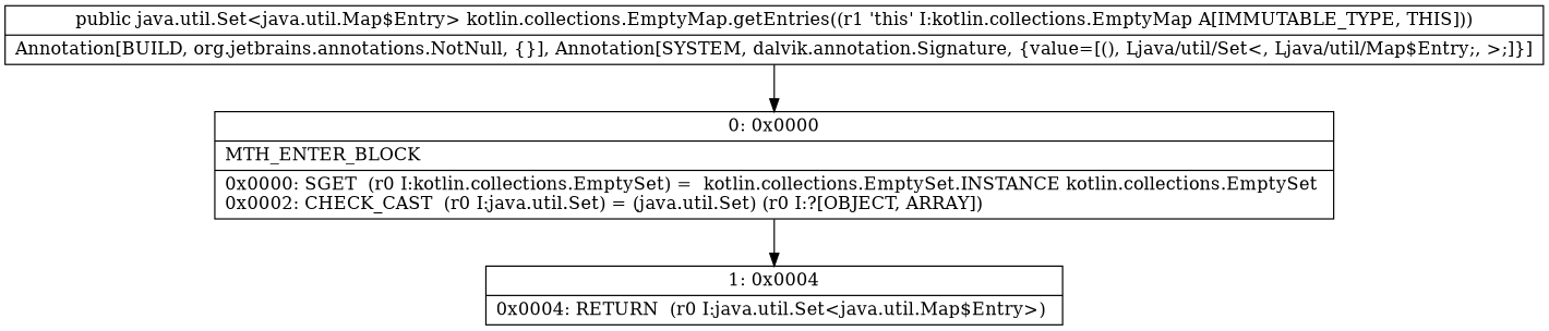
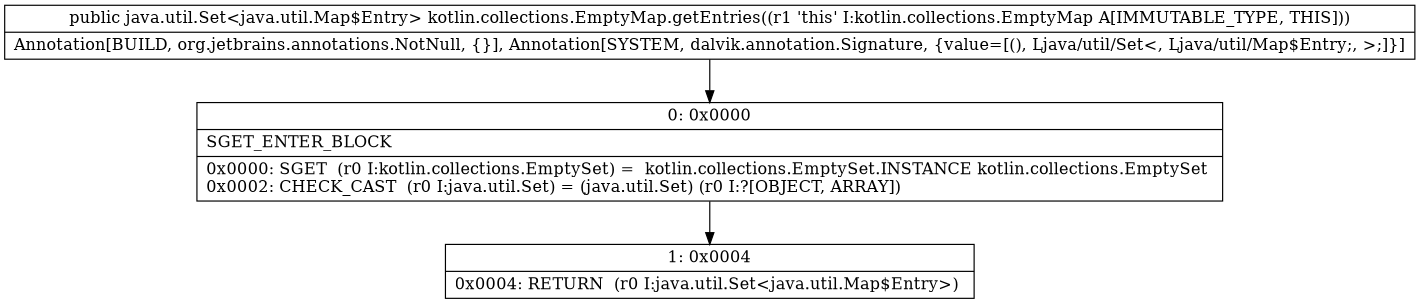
  digraph {
    node [shape=record]
-   n1 [label="{0\:\ 0x0000|MTH_ENTER_BLOCK\l|0x0000: SGET  (r0 I:kotlin.collections.EmptySet) =  kotlin.collections.EmptySet.INSTANCE kotlin.collections.EmptySet \l0x0002: CHECK_CAST  (r0 I:java.util.Set) = (java.util.Set) (r0 I:?[OBJECT, ARRAY]) \l}"]
+   n1 [label="{0\:\ 0x0000|SGET_ENTER_BLOCK\l|0x0000: SGET  (r0 I:kotlin.collections.EmptySet) =  kotlin.collections.EmptySet.INSTANCE kotlin.collections.EmptySet \l0x0002: CHECK_CAST  (r0 I:java.util.Set) = (java.util.Set) (r0 I:?[OBJECT, ARRAY]) \l}"]
    n2 [label="{1\:\ 0x0004|0x0004: RETURN  (r0 I:java.util.Set\<java.util.Map$Entry\>) \l}"]
    n3 [label="{public java.util.Set\<java.util.Map$Entry\> kotlin.collections.EmptyMap.getEntries((r1 'this' I:kotlin.collections.EmptyMap A[IMMUTABLE_TYPE, THIS]))  | Annotation[BUILD, org.jetbrains.annotations.NotNull, \{\}], Annotation[SYSTEM, dalvik.annotation.Signature, \{value=[(), Ljava\/util\/Set\<, Ljava\/util\/Map$Entry;, \>;]\}]\l}"]
    n1 -> n2
    n3 -> n1
  }
